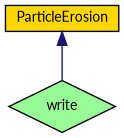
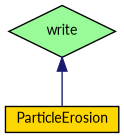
  digraph {
    rankdir=TB
    fontname=Lato
    node [color=black fontname=Lato fontsize=10 style=filled]
    n1 [fillcolor=gold fontcolor=black height=0.2 label=ParticleErosion shape=box width=0.4]
    n2 [height=0.2 label=write shape=diamond width=0.4 fillcolor=palegreen]
-   n1 -> n2 [color=midnightblue dir=back fontname=Lato fontsize=10 labelfontname=Helvetica labelfontsize=10 style=solid]
+   n2 -> n1 [color=midnightblue dir=back fontname=Lato fontsize=10 labelfontname=Helvetica labelfontsize=10 style=solid]
  }
